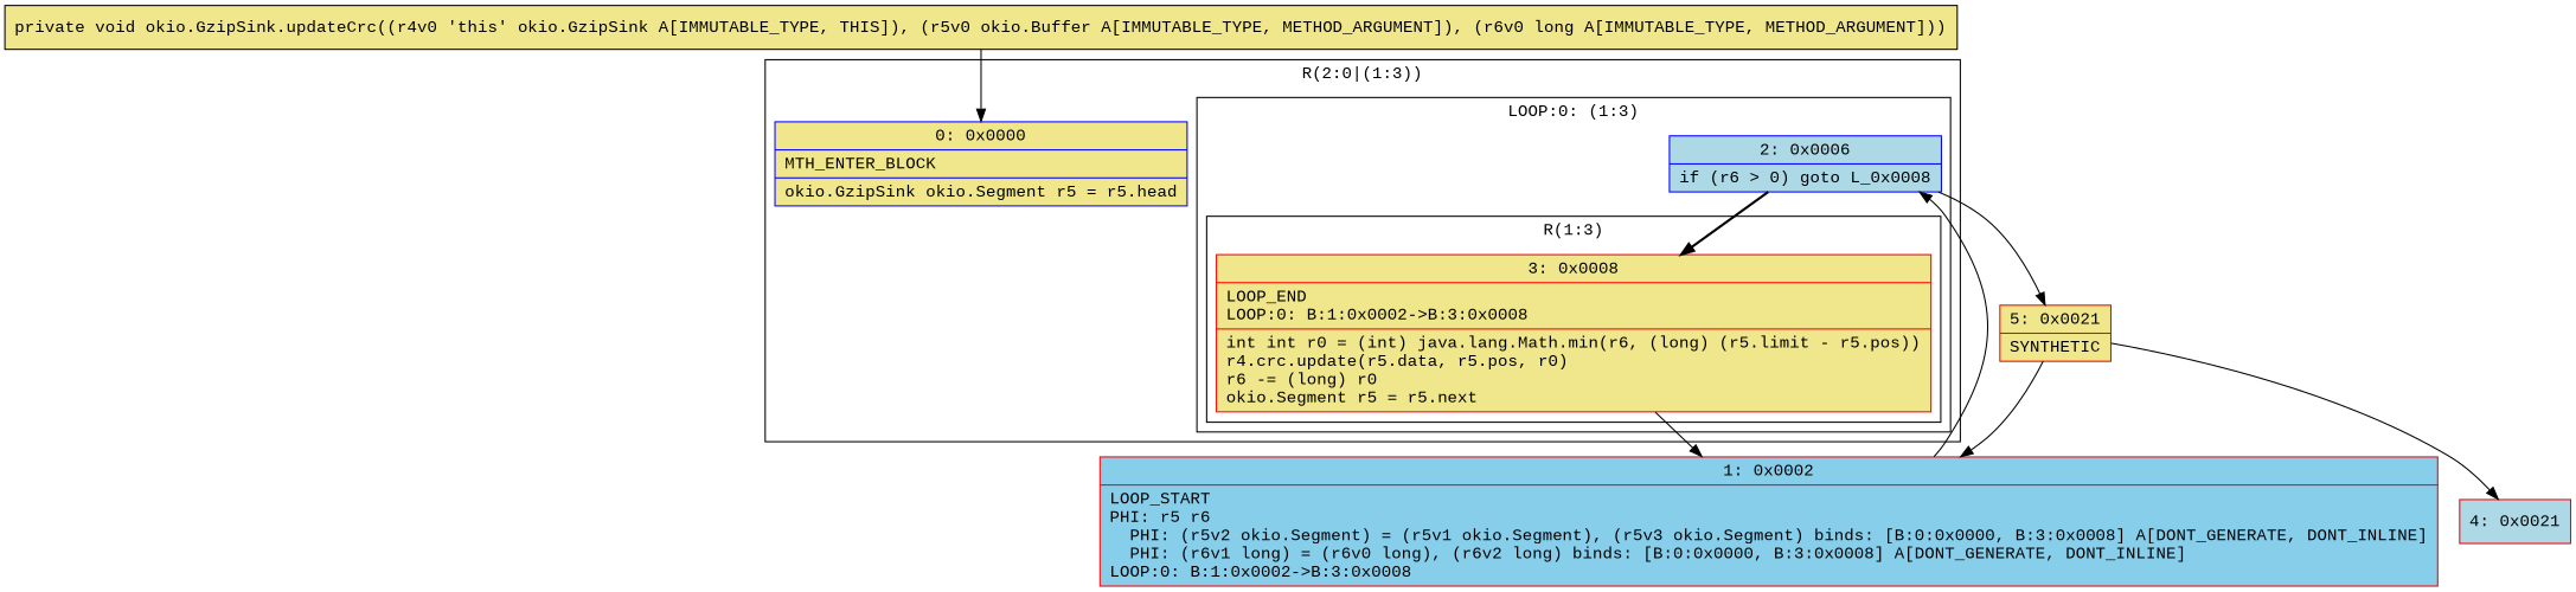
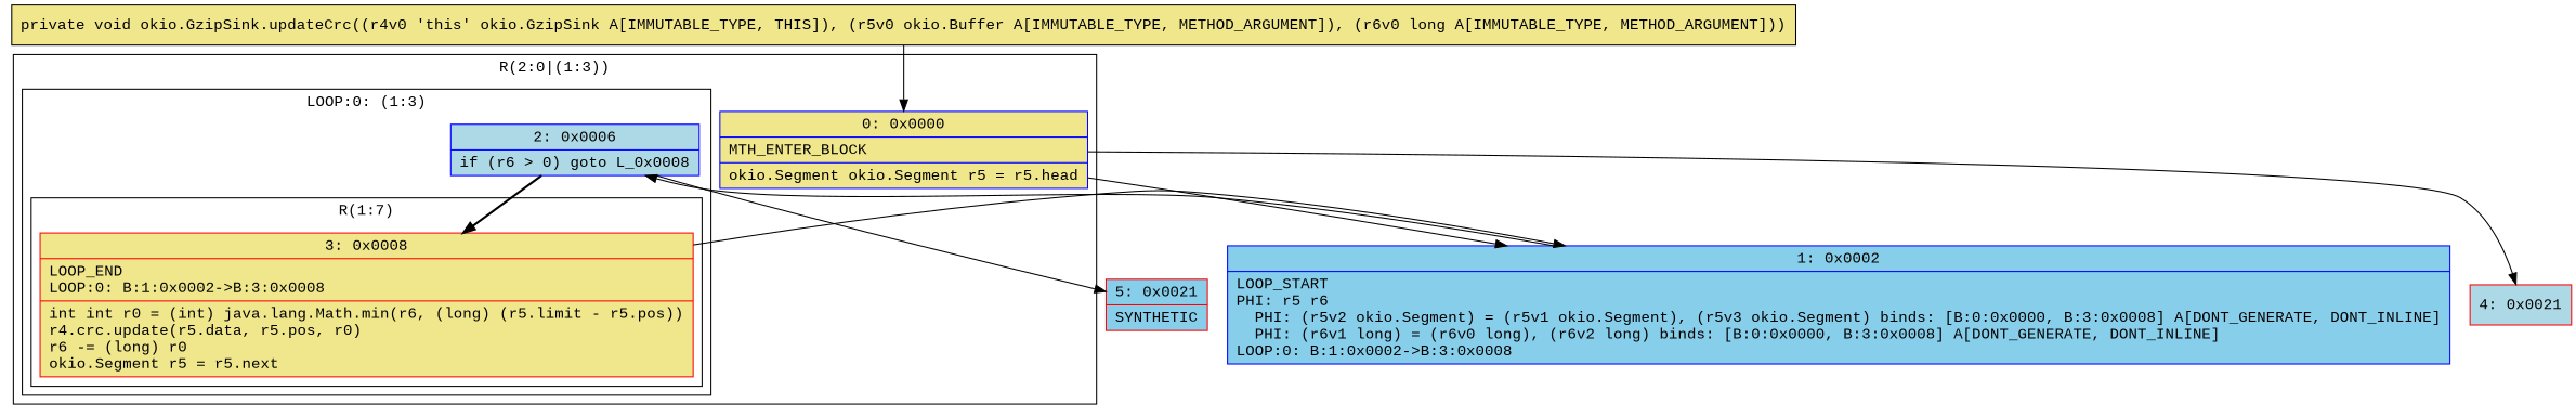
  digraph {
    fontname="Liberation Mono"
    node [color=red fillcolor=khaki fontname="Liberation Mono" shape=record style=filled]
    edge [fontname="Liberation Mono" style=solid]
    n1 [label="{3\:\ 0x0008|LOOP_END\lLOOP:0: B:1:0x0002\-\>B:3:0x0008\l|int int r0 = (int) java.lang.Math.min(r6, (long) (r5.limit \- r5.pos))\lr4.crc.update(r5.data, r5.pos, r0)\lr6 \-= (long) r0\lokio.Segment r5 = r5.next\l}"]
    n2 [color=blue fillcolor=lightblue label="{2\:\ 0x0006|if (r6 \> 0) goto L_0x0008\l}"]
-   n3 [color=blue label="{0\:\ 0x0000|MTH_ENTER_BLOCK\l|okio.GzipSink okio.Segment r5 = r5.head\l}"]
-   n4 [fillcolor=skyblue label="{1\:\ 0x0002|LOOP_START\lPHI: r5 r6 \l  PHI: (r5v2 okio.Segment) = (r5v1 okio.Segment), (r5v3 okio.Segment) binds: [B:0:0x0000, B:3:0x0008] A[DONT_GENERATE, DONT_INLINE]\l  PHI: (r6v1 long) = (r6v0 long), (r6v2 long) binds: [B:0:0x0000, B:3:0x0008] A[DONT_GENERATE, DONT_INLINE]\lLOOP:0: B:1:0x0002\-\>B:3:0x0008\l}"]
-   n5 [label="{5\:\ 0x0021|SYNTHETIC\l}"]
+   n3 [color=blue label="{0\:\ 0x0000|MTH_ENTER_BLOCK\l|okio.Segment okio.Segment r5 = r5.head\l}"]
+   n4 [color=blue fillcolor=skyblue label="{1\:\ 0x0002|LOOP_START\lPHI: r5 r6 \l  PHI: (r5v2 okio.Segment) = (r5v1 okio.Segment), (r5v3 okio.Segment) binds: [B:0:0x0000, B:3:0x0008] A[DONT_GENERATE, DONT_INLINE]\l  PHI: (r6v1 long) = (r6v0 long), (r6v2 long) binds: [B:0:0x0000, B:3:0x0008] A[DONT_GENERATE, DONT_INLINE]\lLOOP:0: B:1:0x0002\-\>B:3:0x0008\l}"]
+   n5 [fillcolor=skyblue label="{5\:\ 0x0021|SYNTHETIC\l}"]
    n6 [fillcolor=lightblue label="{4\:\ 0x0021}"]
    n7 [label="{private void okio.GzipSink.updateCrc((r4v0 'this' okio.GzipSink A[IMMUTABLE_TYPE, THIS]), (r5v0 okio.Buffer A[IMMUTABLE_TYPE, METHOD_ARGUMENT]), (r6v0 long A[IMMUTABLE_TYPE, METHOD_ARGUMENT])) }" color=""]
    subgraph cluster_1 {
      label="R(2:0|(1:3))"
      n3
      subgraph cluster_2 {
        label="LOOP:0: (1:3)"
        n2
        subgraph cluster_3 {
-         label="R(1:3)"
+         label="R(1:7)"
          n1
        }
      }
    }
    n1 -> n4
    n2 -> n1 [style=bold]
    n2 -> n5
-   n5 -> n4
+   n3 -> n4
    n4 -> n2
-   n5 -> n6
+   n3 -> n6
    n7 -> n3
  }
